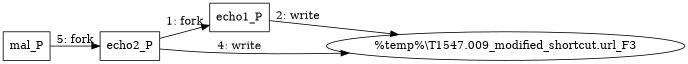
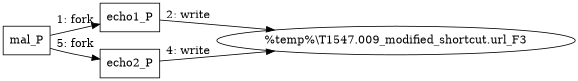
  digraph {
    engine=neato
    fixedsize=false
    fontsize=10
    nodesep=0.3
    rankdir=LR
    ranksep=0
    splines=true
    node [node_type=Process shape=box]
    mal_P
    echo1_P
    echo2_P
    "\%temp%\\T1547.009_modified_shortcut.url_F3" [node_type=File shape=ellipse]
-   echo2_P -> echo1_P [label="1: fork"]
+   mal_P -> echo1_P [label="1: fork"]
    mal_P -> echo2_P [label="5: fork"]
    echo1_P -> "\%temp%\\T1547.009_modified_shortcut.url_F3" [label="2: write"]
    echo2_P -> "\%temp%\\T1547.009_modified_shortcut.url_F3" [label="4: write"]
  }
